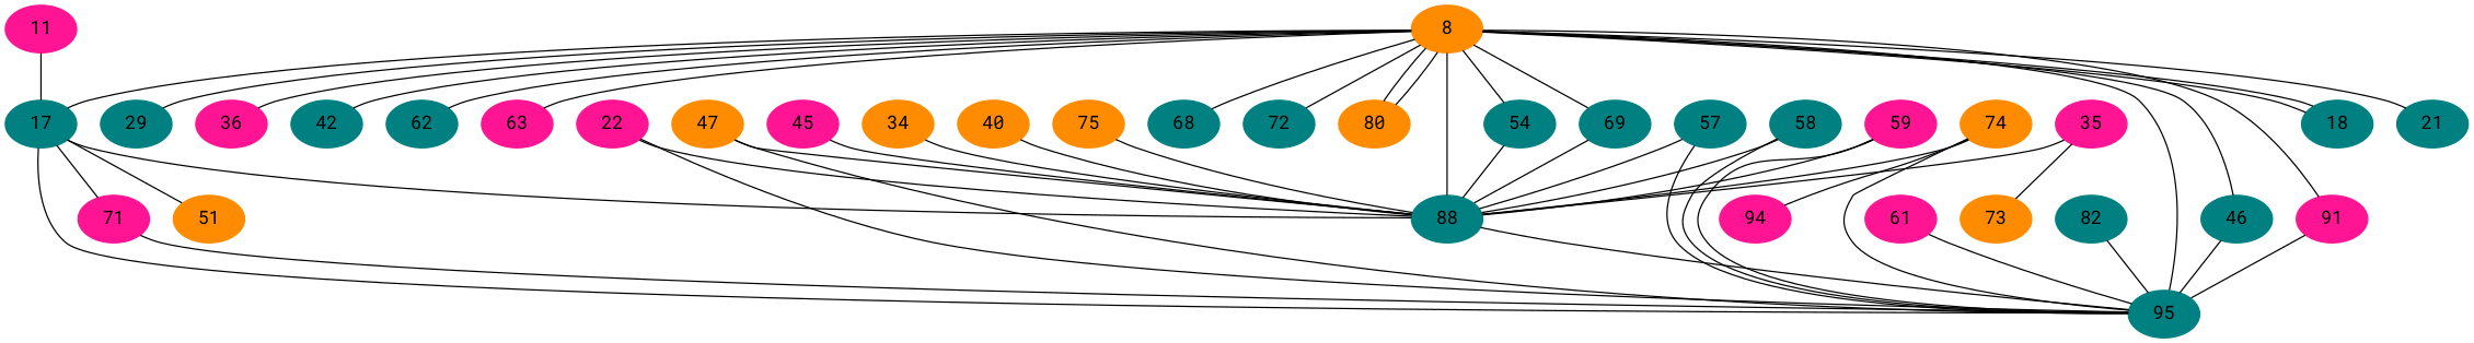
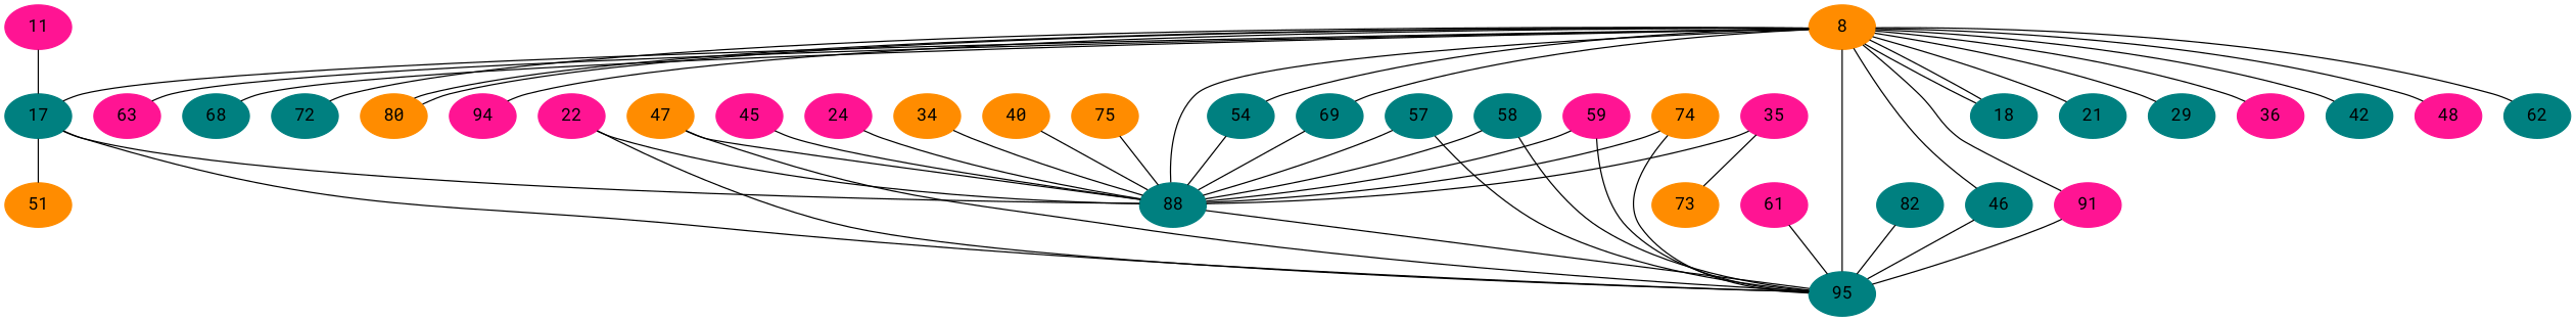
  graph {
    fontname="Roboto Mono"
    node [color=teal fontname="Roboto Mono" style=filled]
    edge [fontname="Roboto Mono"]
    8 [color=darkorange super="+6+3"]
    17 [super="+12+7"]
    18
    21
    29
    36 [color=deeppink]
    42
    46
+   48 [color=deeppink]
    54 [super="+39"]
    62
    63 [color=deeppink]
    68 [super="+27"]
    69
    72
    80 [color=darkorange]
    88 [super="+37+87"]
    91 [color=deeppink super="+49+79"]
    94 [color=deeppink]
    95 [super="+76+90+93+43+89"]
    11 [color=deeppink]
    n22 [color=darkorange label=51]
-   71 [color=deeppink]
    45 [color=deeppink]
    73 [color=darkorange super="+65"]
    22 [color=deeppink]
+   24 [color=deeppink]
    34 [color=darkorange]
    35 [color=deeppink]
    40 [color=darkorange]
    47 [color=darkorange]
    57
    58 [super="+26"]
    59 [color=deeppink]
    61 [color=deeppink]
    74 [color=darkorange]
    75 [color=darkorange]
    82
    8 -- 17 [weight=8]
    8 -- 18
    8 -- 18
    8 -- 21 [weight=2]
    8 -- 29 [weight=2]
    8 -- 36
    8 -- 42 [weight=2]
    8 -- 46
+   8 -- 48 [weight=2]
    8 -- 54 [weight=2]
    8 -- 62 [weight=2]
    8 -- 63 [weight=2]
    8 -- 68 [weight=3]
    8 -- 69
    8 -- 72 [weight=2]
    8 -- 80
    8 -- 80
    8 -- 88 [weight=21]
    8 -- 91 [weight=2]
-   74 -- 94 [weight=2]
+   8 -- 94 [weight=2]
    8 -- 95 [weight=28]
    17 -- 88 [weight=9]
    17 -- 95 [weight=7]
    17 -- n22 [weight=2]
-   17 -- 71
    46 -- 95
    54 -- 88 [weight=2]
    69 -- 88
    88 -- 95 [weight=4]
    91 -- 95 [weight=2]
    11 -- 17
-   71 -- 95
    45 -- 88
    22 -- 88
    22 -- 95
+   24 -- 88 [weight=2]
    34 -- 88 [weight=2]
    35 -- 88 [weight=2]
    35 -- 73 [weight=3]
    40 -- 88 [weight=2]
    47 -- 88
    47 -- 95
    57 -- 88
    57 -- 95
    58 -- 88
    58 -- 95
    59 -- 88
    59 -- 95
    61 -- 95 [weight=2]
    74 -- 88
    74 -- 95
    75 -- 88 [weight=3]
    82 -- 95 [weight=2]
  }
